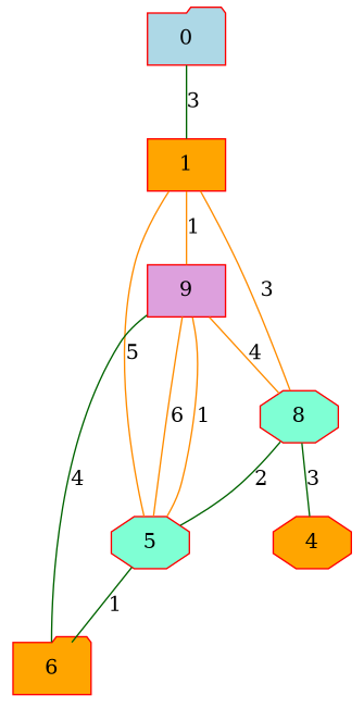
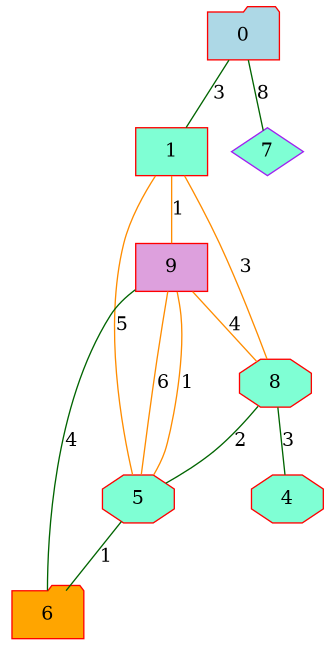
  graph {
    node [color=red fillcolor=orange shape=octagon style=filled weight=1]
    edge [color=darkgreen]
    0 [fillcolor=lightblue shape=folder]
-   1 [shape=box]
+   1 [fillcolor=aquamarine shape=box]
+   7 [color=purple fillcolor=aquamarine shape=diamond weight=4]
    n4 [fillcolor=plum label=9 shape=box]
    n5 [fillcolor=aquamarine label=8]
    5 [fillcolor=aquamarine]
    6 [shape=folder]
-   4
+   4 [fillcolor=aquamarine]
    0 -- 1 [label=3]
+   0 -- 7 [label=8]
    1 -- n4 [color=darkorange label=1]
    1 -- n5 [color=darkorange label=3]
    1 -- 5 [color=darkorange label=5]
    n4 -- n5 [color=darkorange label=4]
    n4 -- 5 [color=darkorange label=6]
    n4 -- 5 [color=darkorange label=1]
    n4 -- 6 [label=4]
    n5 -- 5 [label=2]
    n5 -- 4 [label=3]
    5 -- 6 [label=1]
  }
